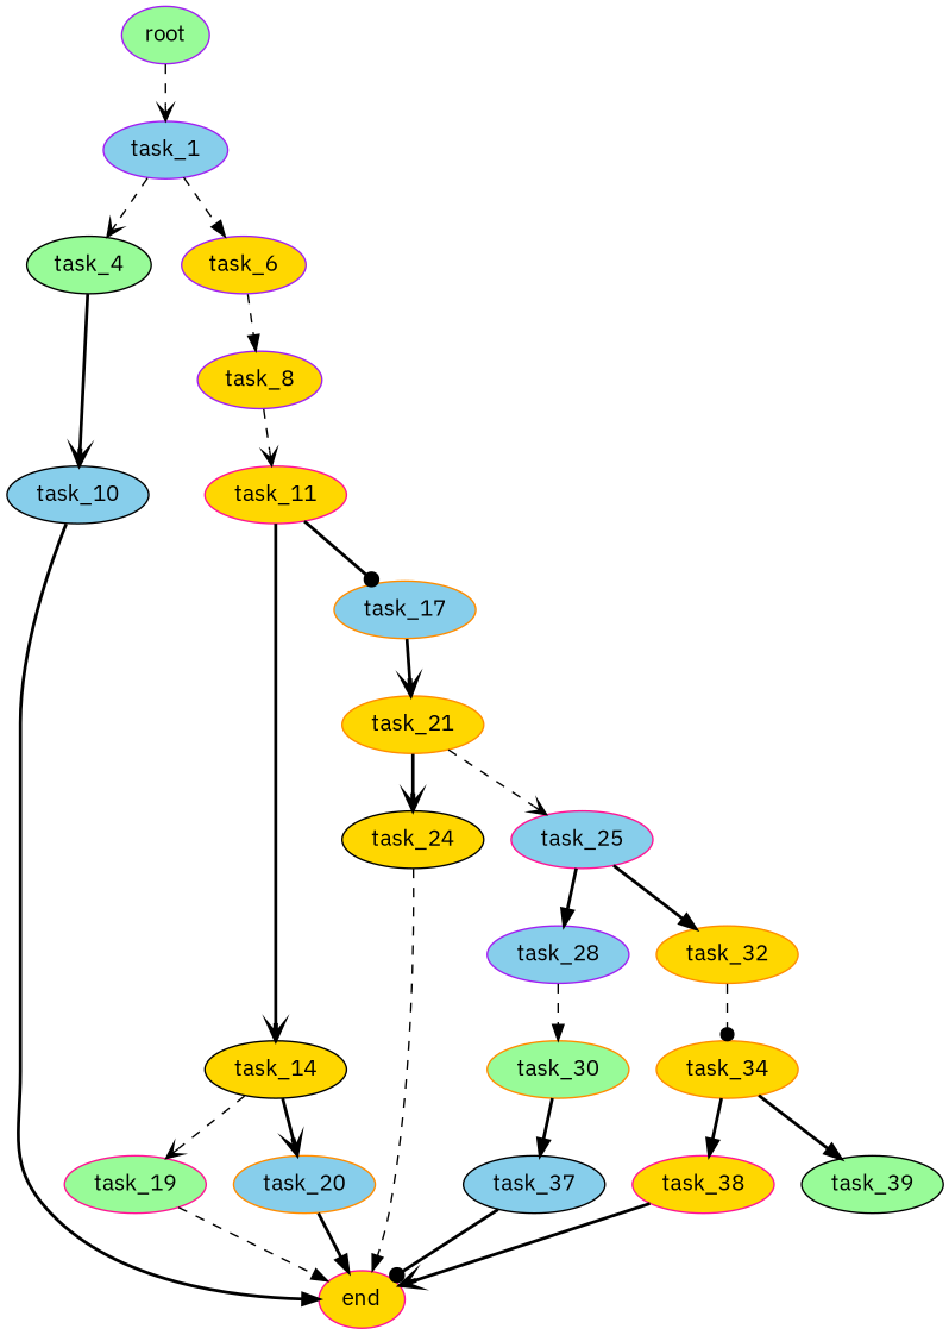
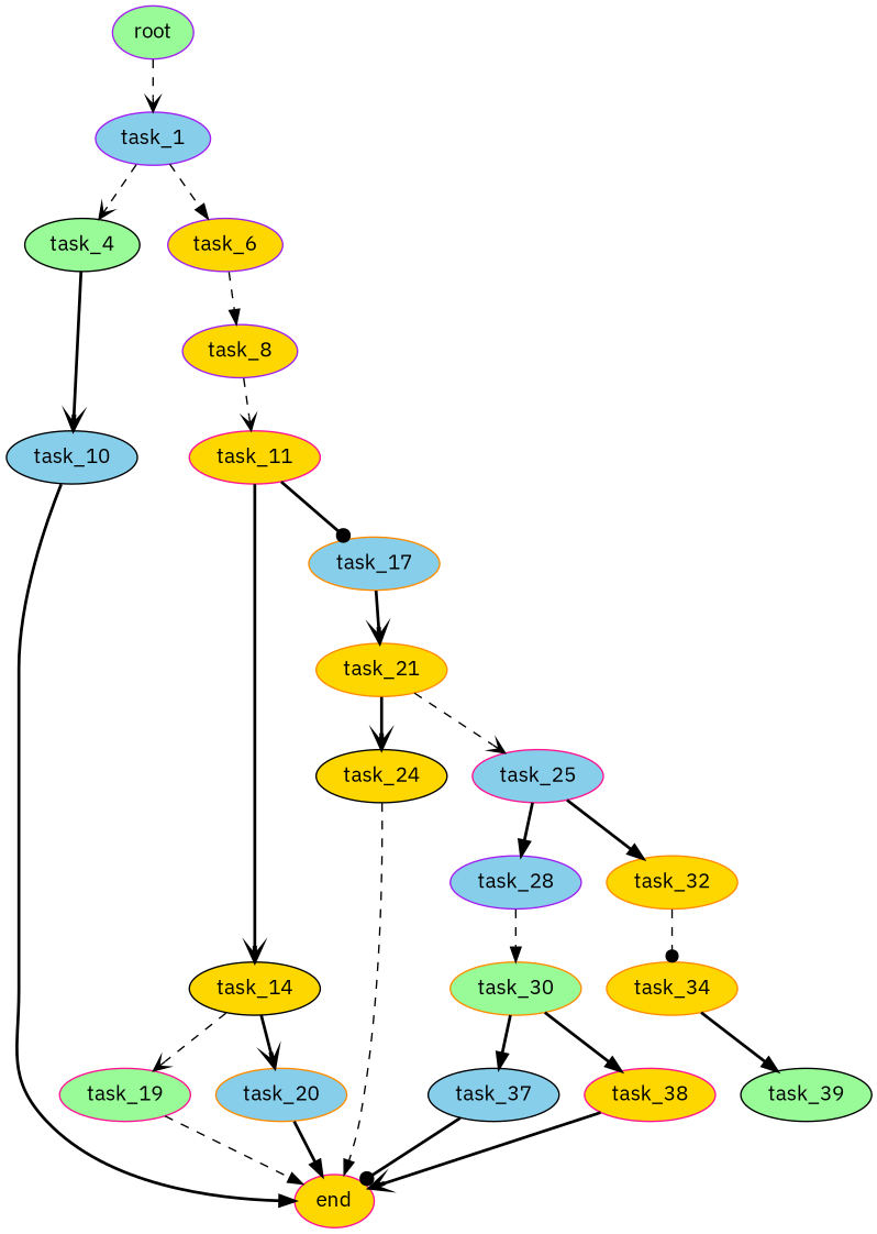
  digraph {
    fontname="IBM Plex Sans"
    node [color=black fillcolor=gold fontname="IBM Plex Sans" style=filled]
    edge [arrowhead=normal fontname="IBM Plex Sans" style=bold]
    root [color=purple fillcolor=palegreen]
    task_1 [color=purple fillcolor=skyblue]
    task_4 [fillcolor=palegreen]
    task_6 [color=purple]
    task_10 [fillcolor=skyblue]
    task_8 [color=purple]
    end [color=deeppink]
    task_11 [color=deeppink]
    task_14
    task_17 [color=darkorange fillcolor=skyblue]
    task_19 [color=deeppink fillcolor=palegreen]
    task_20 [color=darkorange fillcolor=skyblue]
    task_21 [color=darkorange]
    task_24
    task_25 [color=deeppink fillcolor=skyblue]
    task_28 [color=purple fillcolor=skyblue]
    task_32 [color=darkorange]
    task_30 [color=darkorange fillcolor=palegreen]
    task_34 [color=darkorange]
    task_37 [fillcolor=skyblue]
    task_38 [color=deeppink]
    task_39 [fillcolor=palegreen]
    root -> task_1 [arrowhead=vee style=dashed]
    task_1 -> task_4 [arrowhead=vee style=dashed]
    task_1 -> task_6 [style=dashed]
    task_4 -> task_10 [arrowhead=vee]
    task_6 -> task_8 [style=dashed]
    task_10 -> end
    task_8 -> task_11 [arrowhead=vee style=dashed]
    task_11 -> task_14 [arrowhead=vee]
    task_11 -> task_17 [arrowhead=dot]
    task_14 -> task_19 [arrowhead=vee style=dashed]
    task_14 -> task_20 [arrowhead=vee]
    task_17 -> task_21 [arrowhead=vee]
    task_19 -> end [style=dashed]
    task_20 -> end
    task_21 -> task_24 [arrowhead=vee]
    task_21 -> task_25 [arrowhead=vee style=dashed]
    task_24 -> end [style=dashed]
    task_25 -> task_28
    task_25 -> task_32
    task_28 -> task_30 [style=dashed]
    task_32 -> task_34 [arrowhead=dot style=dashed]
    task_30 -> task_37
-   task_34 -> task_38
+   task_30 -> task_38
    task_34 -> task_39
    task_37 -> end [arrowhead=dot]
    task_38 -> end [arrowhead=vee]
  }
